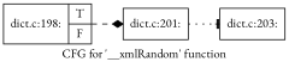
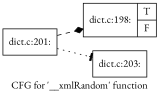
  digraph {
    fontname="EB Garamond"
    label="CFG for '__xmlRandom' function"
    rankdir=LR
    node [fontname="EB Garamond" shape=record]
    edge [fontname="EB Garamond"]
    n1 [label="{dict.c:198:|{<s0>T|<s1>F}}"]
    n2 [label="{dict.c:201:}"]
    n3 [label="{dict.c:203:}"]
-   n1 -> n2 [arrowhead=diamond style=dashed]
+   n2 -> n1 [arrowhead=diamond style=dashed]
    n2 -> n3 [arrowhead=tee style=dotted]
  }
